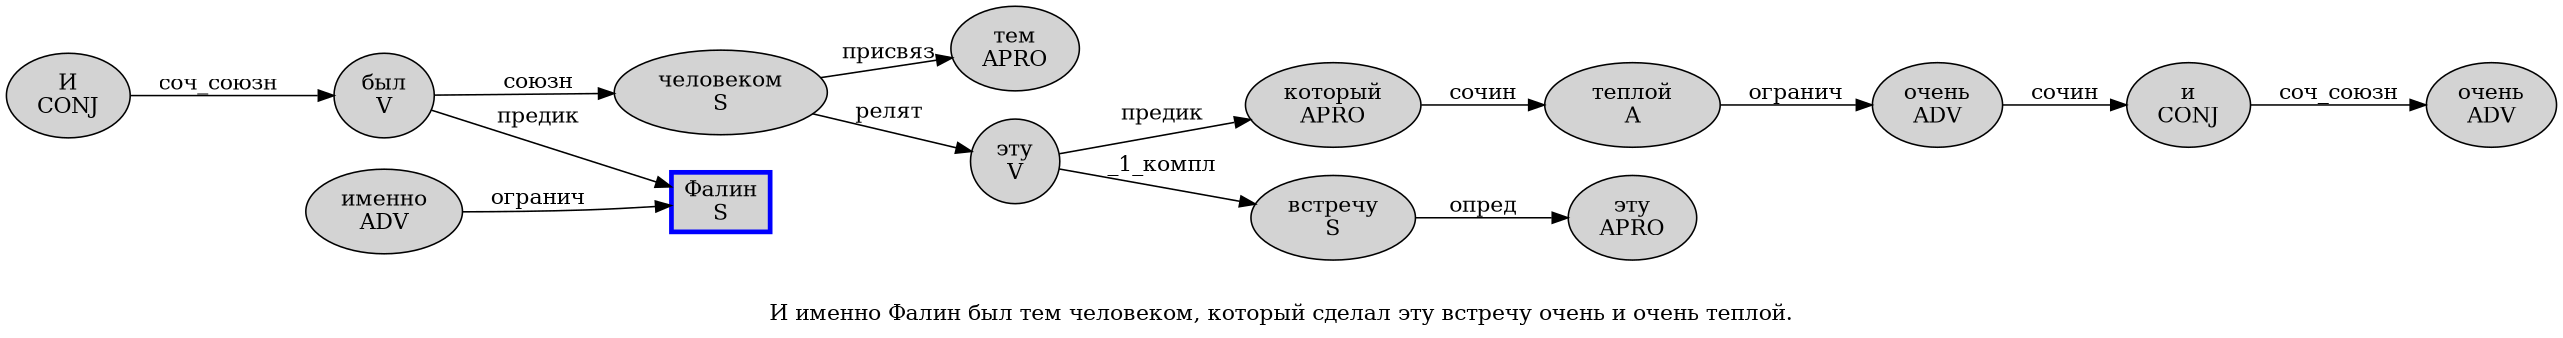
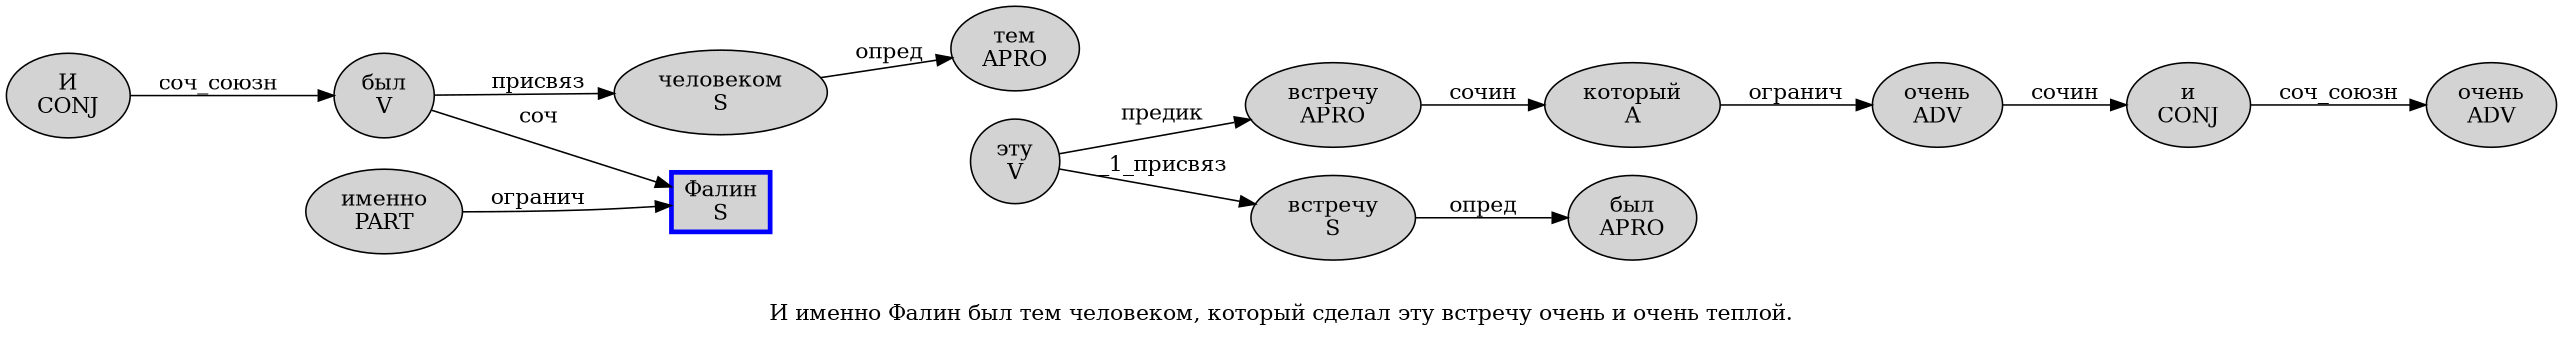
  digraph {
    label="И именно Фалин был тем человеком, который сделал эту встречу очень и очень теплой."
    rankdir=LR
    node [fillcolor=lightgray penwidth=1 shape=ellipse style=filled]
    n1 [label="И\nCONJ"]
    n2 [label="был\nV"]
    n3 [color=blue label="Фалин\nS" penwidth=3 shape=box]
    n4 [label="человеком\nS"]
-   n5 [label="именно\nADV"]
+   n5 [label="именно\nPART"]
    n6 [label="тем\nAPRO"]
    n7 [label="эту\nV"]
-   n8 [label="который\nAPRO"]
+   n8 [label="встречу\nAPRO"]
    n9 [label="встречу\nS"]
-   n10 [label="теплой\nA"]
-   n11 [label="эту\nAPRO"]
+   n10 [label="который\nA"]
+   n11 [label="был\nAPRO"]
    n12 [label="очень\nADV"]
    n13 [label="и\nCONJ"]
    n14 [label="очень\nADV"]
    n1 -> n2 [label="соч_союзн"]
-   n2 -> n3 [label="предик"]
-   n2 -> n4 [label="союзн"]
-   n4 -> n6 [label="присвяз"]
-   n4 -> n7 [label="релят"]
+   n2 -> n3 [label="соч"]
+   n2 -> n4 [label="присвяз"]
+   n4 -> n6 [label="опред"]
    n5 -> n3 [label="огранич"]
    n7 -> n8 [label="предик"]
-   n7 -> n9 [label="_1_компл"]
+   n7 -> n9 [label="_1_присвяз"]
    n8 -> n10 [label="сочин"]
    n9 -> n11 [label="опред"]
    n10 -> n12 [label="огранич"]
    n12 -> n13 [label="сочин"]
    n13 -> n14 [label="соч_союзн"]
  }
